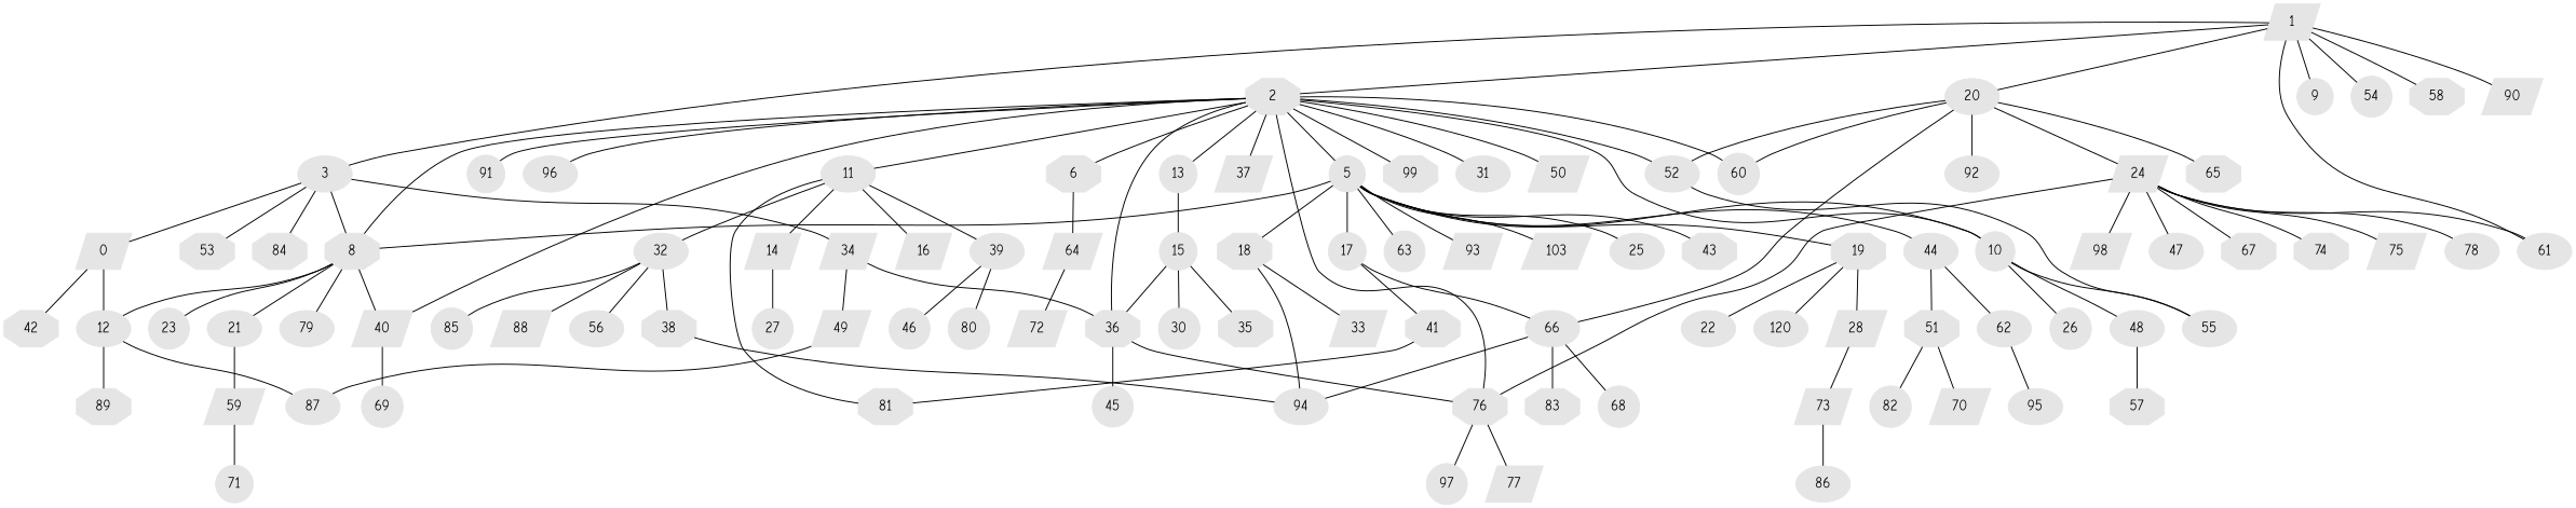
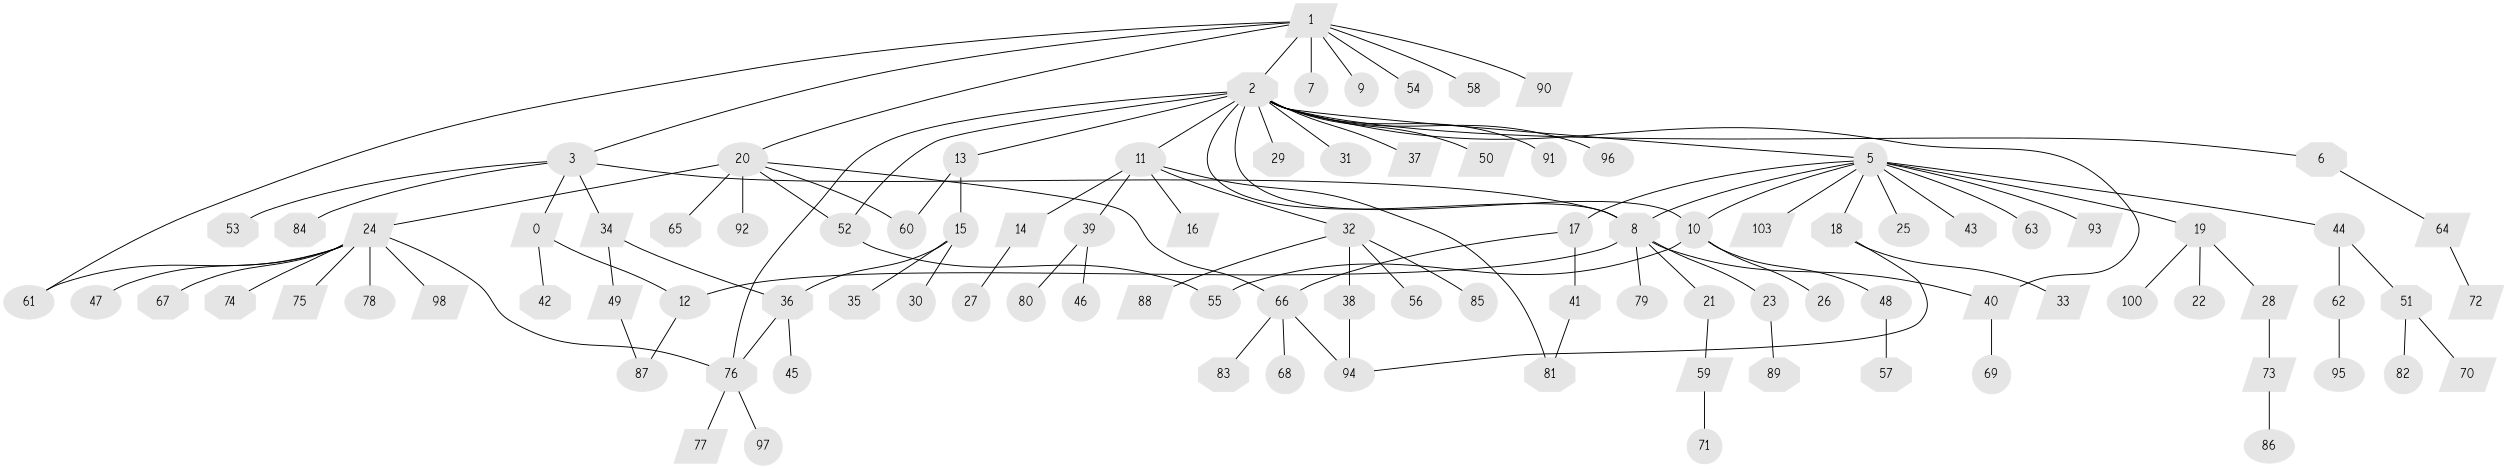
  graph {
    fontname="Comic Neue"
    node [color=gray90 fontname="Comic Neue" shape=ellipse style=filled]
    edge [fontname="Comic Neue"]
    1 [shape=parallelogram]
    2 [shape=octagon]
    3
+   7 [shape=circle]
    9 [shape=circle]
    20
    54 [shape=circle]
    58 [shape=octagon]
    61
    90 [shape=parallelogram]
    5 [shape=circle]
    6 [shape=octagon]
    8 [shape=octagon]
    10 [shape=circle]
    11
    13 [shape=circle]
-   29 [shape=octagon label=99]
+   29 [shape=octagon]
    31
    36 [shape=octagon]
    37 [shape=parallelogram]
    40 [shape=parallelogram]
    50 [shape=parallelogram]
    52
    60 [shape=circle]
    76 [shape=octagon]
    91 [shape=circle]
    96
    n28 [label=0 shape=parallelogram]
    34 [shape=parallelogram]
    53 [shape=octagon]
    84 [shape=octagon]
    66
    24 [shape=parallelogram]
    65 [shape=octagon]
    92
    17 [shape=circle]
    18 [shape=octagon]
    19 [shape=octagon]
    25
    43 [shape=octagon]
    44
    63 [shape=circle]
    93 [shape=parallelogram]
    n44 [label=103 shape=parallelogram]
    64 [shape=parallelogram]
    12
    21
    23 [shape=circle]
    79
    26 [shape=circle]
    48
    55
    14 [shape=parallelogram]
    16 [shape=parallelogram]
    32
    39
    81 [shape=octagon]
    15 [shape=circle]
    45 [shape=circle]
    69 [shape=circle]
    77 [shape=parallelogram]
    97 [shape=circle]
    42 [shape=octagon]
    49 [shape=parallelogram]
    87
    41 [shape=octagon]
    33 [shape=parallelogram]
    94
    22
    28 [shape=parallelogram]
-   100 [label=120]
+   100
    51 [shape=octagon]
    62
    72 [shape=parallelogram]
    59 [shape=parallelogram]
    89 [shape=octagon]
    57 [shape=octagon]
    27 [shape=circle]
    38 [shape=octagon]
    56
    85 [shape=circle]
    88 [shape=parallelogram]
    46 [shape=circle]
    80 [shape=circle]
    30 [shape=circle]
    35 [shape=octagon]
    68 [shape=circle]
    83 [shape=octagon]
    73 [shape=parallelogram]
    47
    67 [shape=octagon]
    74 [shape=octagon]
    75 [shape=parallelogram]
    78
    98 [shape=parallelogram]
    71 [shape=circle]
    86
    70 [shape=parallelogram]
    82 [shape=circle]
    95
    1 -- 2
    1 -- 3
+   1 -- 7
    1 -- 9
    1 -- 20
    1 -- 54
    1 -- 58
    1 -- 61
    1 -- 90
    2 -- 5
    2 -- 6
    2 -- 8
    2 -- 10
    2 -- 11
    2 -- 13
    2 -- 29
    2 -- 31
-   2 -- 36
    2 -- 37
    2 -- 40
    2 -- 50
    2 -- 52
-   2 -- 60
+   13 -- 60
    2 -- 76
    2 -- 91
    2 -- 96
    3 -- 8
    3 -- n28
    3 -- 34
    3 -- 53
    3 -- 84
    20 -- 52
    20 -- 60
    20 -- 66
    20 -- 24
    20 -- 65
    20 -- 92
    5 -- 8
    5 -- 10
    5 -- 17
    5 -- 18
    5 -- 19
    5 -- 25
    5 -- 43
    5 -- 44
    5 -- 63
    5 -- 93
    5 -- n44
    6 -- 64
    8 -- 40
    8 -- 12
    8 -- 21
    8 -- 23
    8 -- 79
    10 -- 26
    10 -- 48
    10 -- 55
    11 -- 14
    11 -- 16
    11 -- 32
    11 -- 39
    11 -- 81
    13 -- 15
    36 -- 76
    36 -- 45
    40 -- 69
    52 -- 55
    76 -- 77
    76 -- 97
    n28 -- 12
    n28 -- 42
    34 -- 36
    34 -- 49
    66 -- 94
    66 -- 68
    66 -- 83
    24 -- 61
    24 -- 76
    24 -- 47
    24 -- 67
    24 -- 74
    24 -- 75
    24 -- 78
    24 -- 98
    17 -- 66
    17 -- 41
    18 -- 33
    18 -- 94
    19 -- 22
    19 -- 28
    19 -- 100
    44 -- 51
    44 -- 62
    64 -- 72
    12 -- 87
    21 -- 59
-   12 -- 89
+   23 -- 89
    48 -- 57
    14 -- 27
    32 -- 38
    32 -- 56
    32 -- 85
    32 -- 88
    39 -- 46
    39 -- 80
    15 -- 36
    15 -- 30
    15 -- 35
    49 -- 87
    41 -- 81
    28 -- 73
    51 -- 70
    51 -- 82
    62 -- 95
    59 -- 71
    38 -- 94
    73 -- 86
  }
